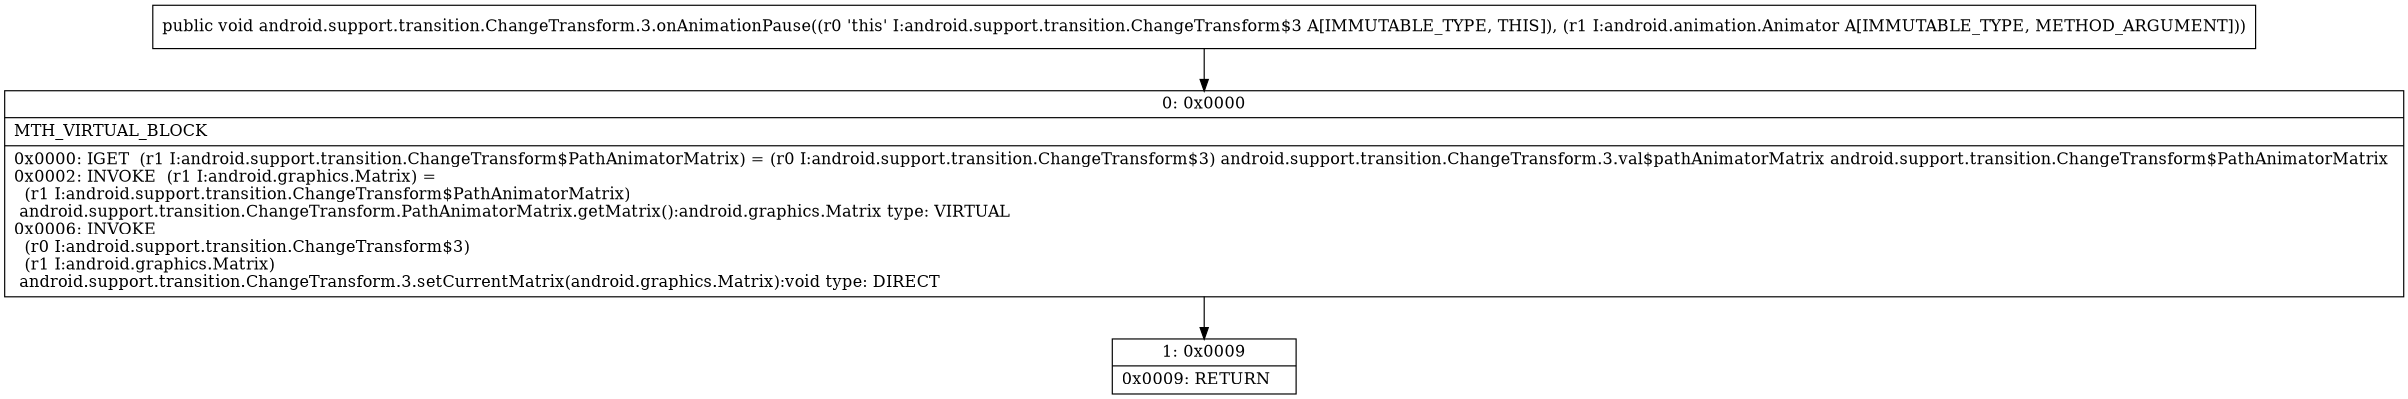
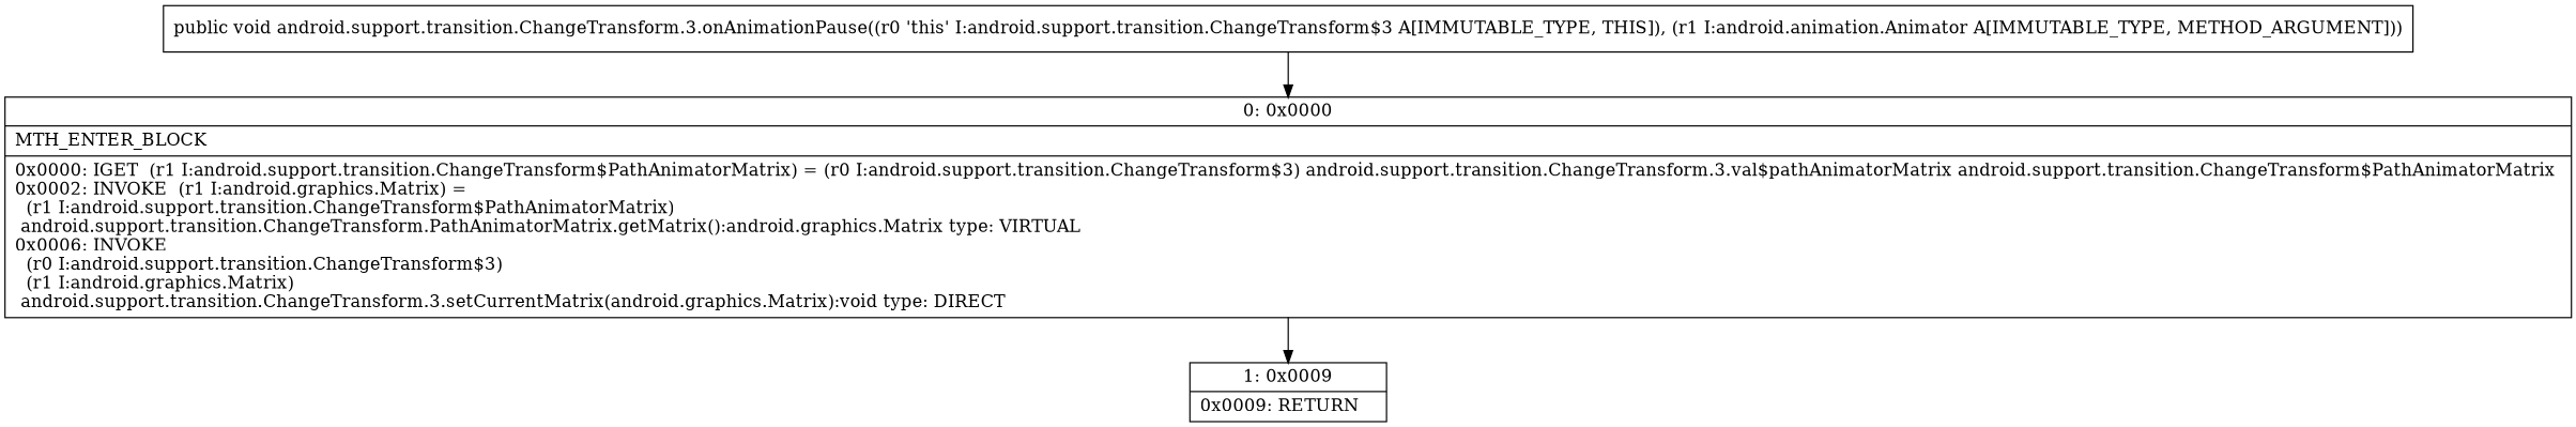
  digraph {
    node [shape=record]
-   n1 [label="{0\:\ 0x0000|MTH_VIRTUAL_BLOCK\l|0x0000: IGET  (r1 I:android.support.transition.ChangeTransform$PathAnimatorMatrix) = (r0 I:android.support.transition.ChangeTransform$3) android.support.transition.ChangeTransform.3.val$pathAnimatorMatrix android.support.transition.ChangeTransform$PathAnimatorMatrix \l0x0002: INVOKE  (r1 I:android.graphics.Matrix) = \l  (r1 I:android.support.transition.ChangeTransform$PathAnimatorMatrix)\l android.support.transition.ChangeTransform.PathAnimatorMatrix.getMatrix():android.graphics.Matrix type: VIRTUAL \l0x0006: INVOKE  \l  (r0 I:android.support.transition.ChangeTransform$3)\l  (r1 I:android.graphics.Matrix)\l android.support.transition.ChangeTransform.3.setCurrentMatrix(android.graphics.Matrix):void type: DIRECT \l}"]
+   n1 [label="{0\:\ 0x0000|MTH_ENTER_BLOCK\l|0x0000: IGET  (r1 I:android.support.transition.ChangeTransform$PathAnimatorMatrix) = (r0 I:android.support.transition.ChangeTransform$3) android.support.transition.ChangeTransform.3.val$pathAnimatorMatrix android.support.transition.ChangeTransform$PathAnimatorMatrix \l0x0002: INVOKE  (r1 I:android.graphics.Matrix) = \l  (r1 I:android.support.transition.ChangeTransform$PathAnimatorMatrix)\l android.support.transition.ChangeTransform.PathAnimatorMatrix.getMatrix():android.graphics.Matrix type: VIRTUAL \l0x0006: INVOKE  \l  (r0 I:android.support.transition.ChangeTransform$3)\l  (r1 I:android.graphics.Matrix)\l android.support.transition.ChangeTransform.3.setCurrentMatrix(android.graphics.Matrix):void type: DIRECT \l}"]
    n2 [label="{1\:\ 0x0009|0x0009: RETURN   \l}"]
    n3 [label="{public void android.support.transition.ChangeTransform.3.onAnimationPause((r0 'this' I:android.support.transition.ChangeTransform$3 A[IMMUTABLE_TYPE, THIS]), (r1 I:android.animation.Animator A[IMMUTABLE_TYPE, METHOD_ARGUMENT])) }"]
    n1 -> n2
    n3 -> n1
  }
